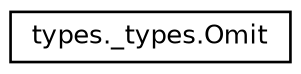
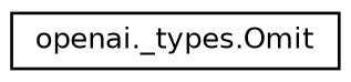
  digraph {
    rankdir=LR
-   n1 [color=black fillcolor=white fontname=Helvetica fontsize=10 height=0.2 label="types._types.Omit" shape=record style=filled width=0.4]
+   n1 [color=black fillcolor=white fontname=Helvetica fontsize=10 height=0.2 label="openai._types.Omit" shape=record style=filled width=0.4]
  }
